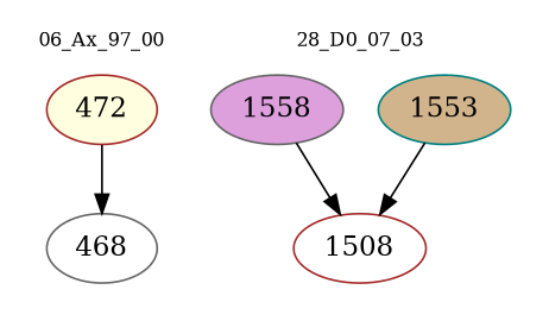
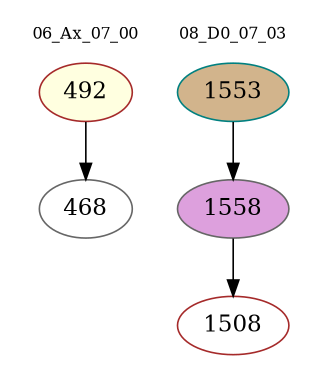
  digraph {
    node [color=brown fillcolor=white style=filled]
    edge [color=black]
-   n1 [fillcolor=lightyellow label=472]
+   n1 [fillcolor=lightyellow label=492]
    n2 [color=gray40 label=468]
    n3 [color=teal fillcolor=tan label=1553]
    n4 [label=1508]
    n5 [color=gray40 fillcolor=plum label=1558]
    subgraph cluster_1 {
      color=white
      fontsize=10
-     label="06_Ax_97_00"
+     label="06_Ax_07_00"
      n1
      n2
    }
    subgraph cluster_2 {
      color=white
      fontsize=10
-     label="28_D0_07_03"
+     label="08_D0_07_03"
      n3
      n4
      n5
    }
    n1 -> n2
-   n3 -> n4
+   n3 -> n5
    n5 -> n4
  }
